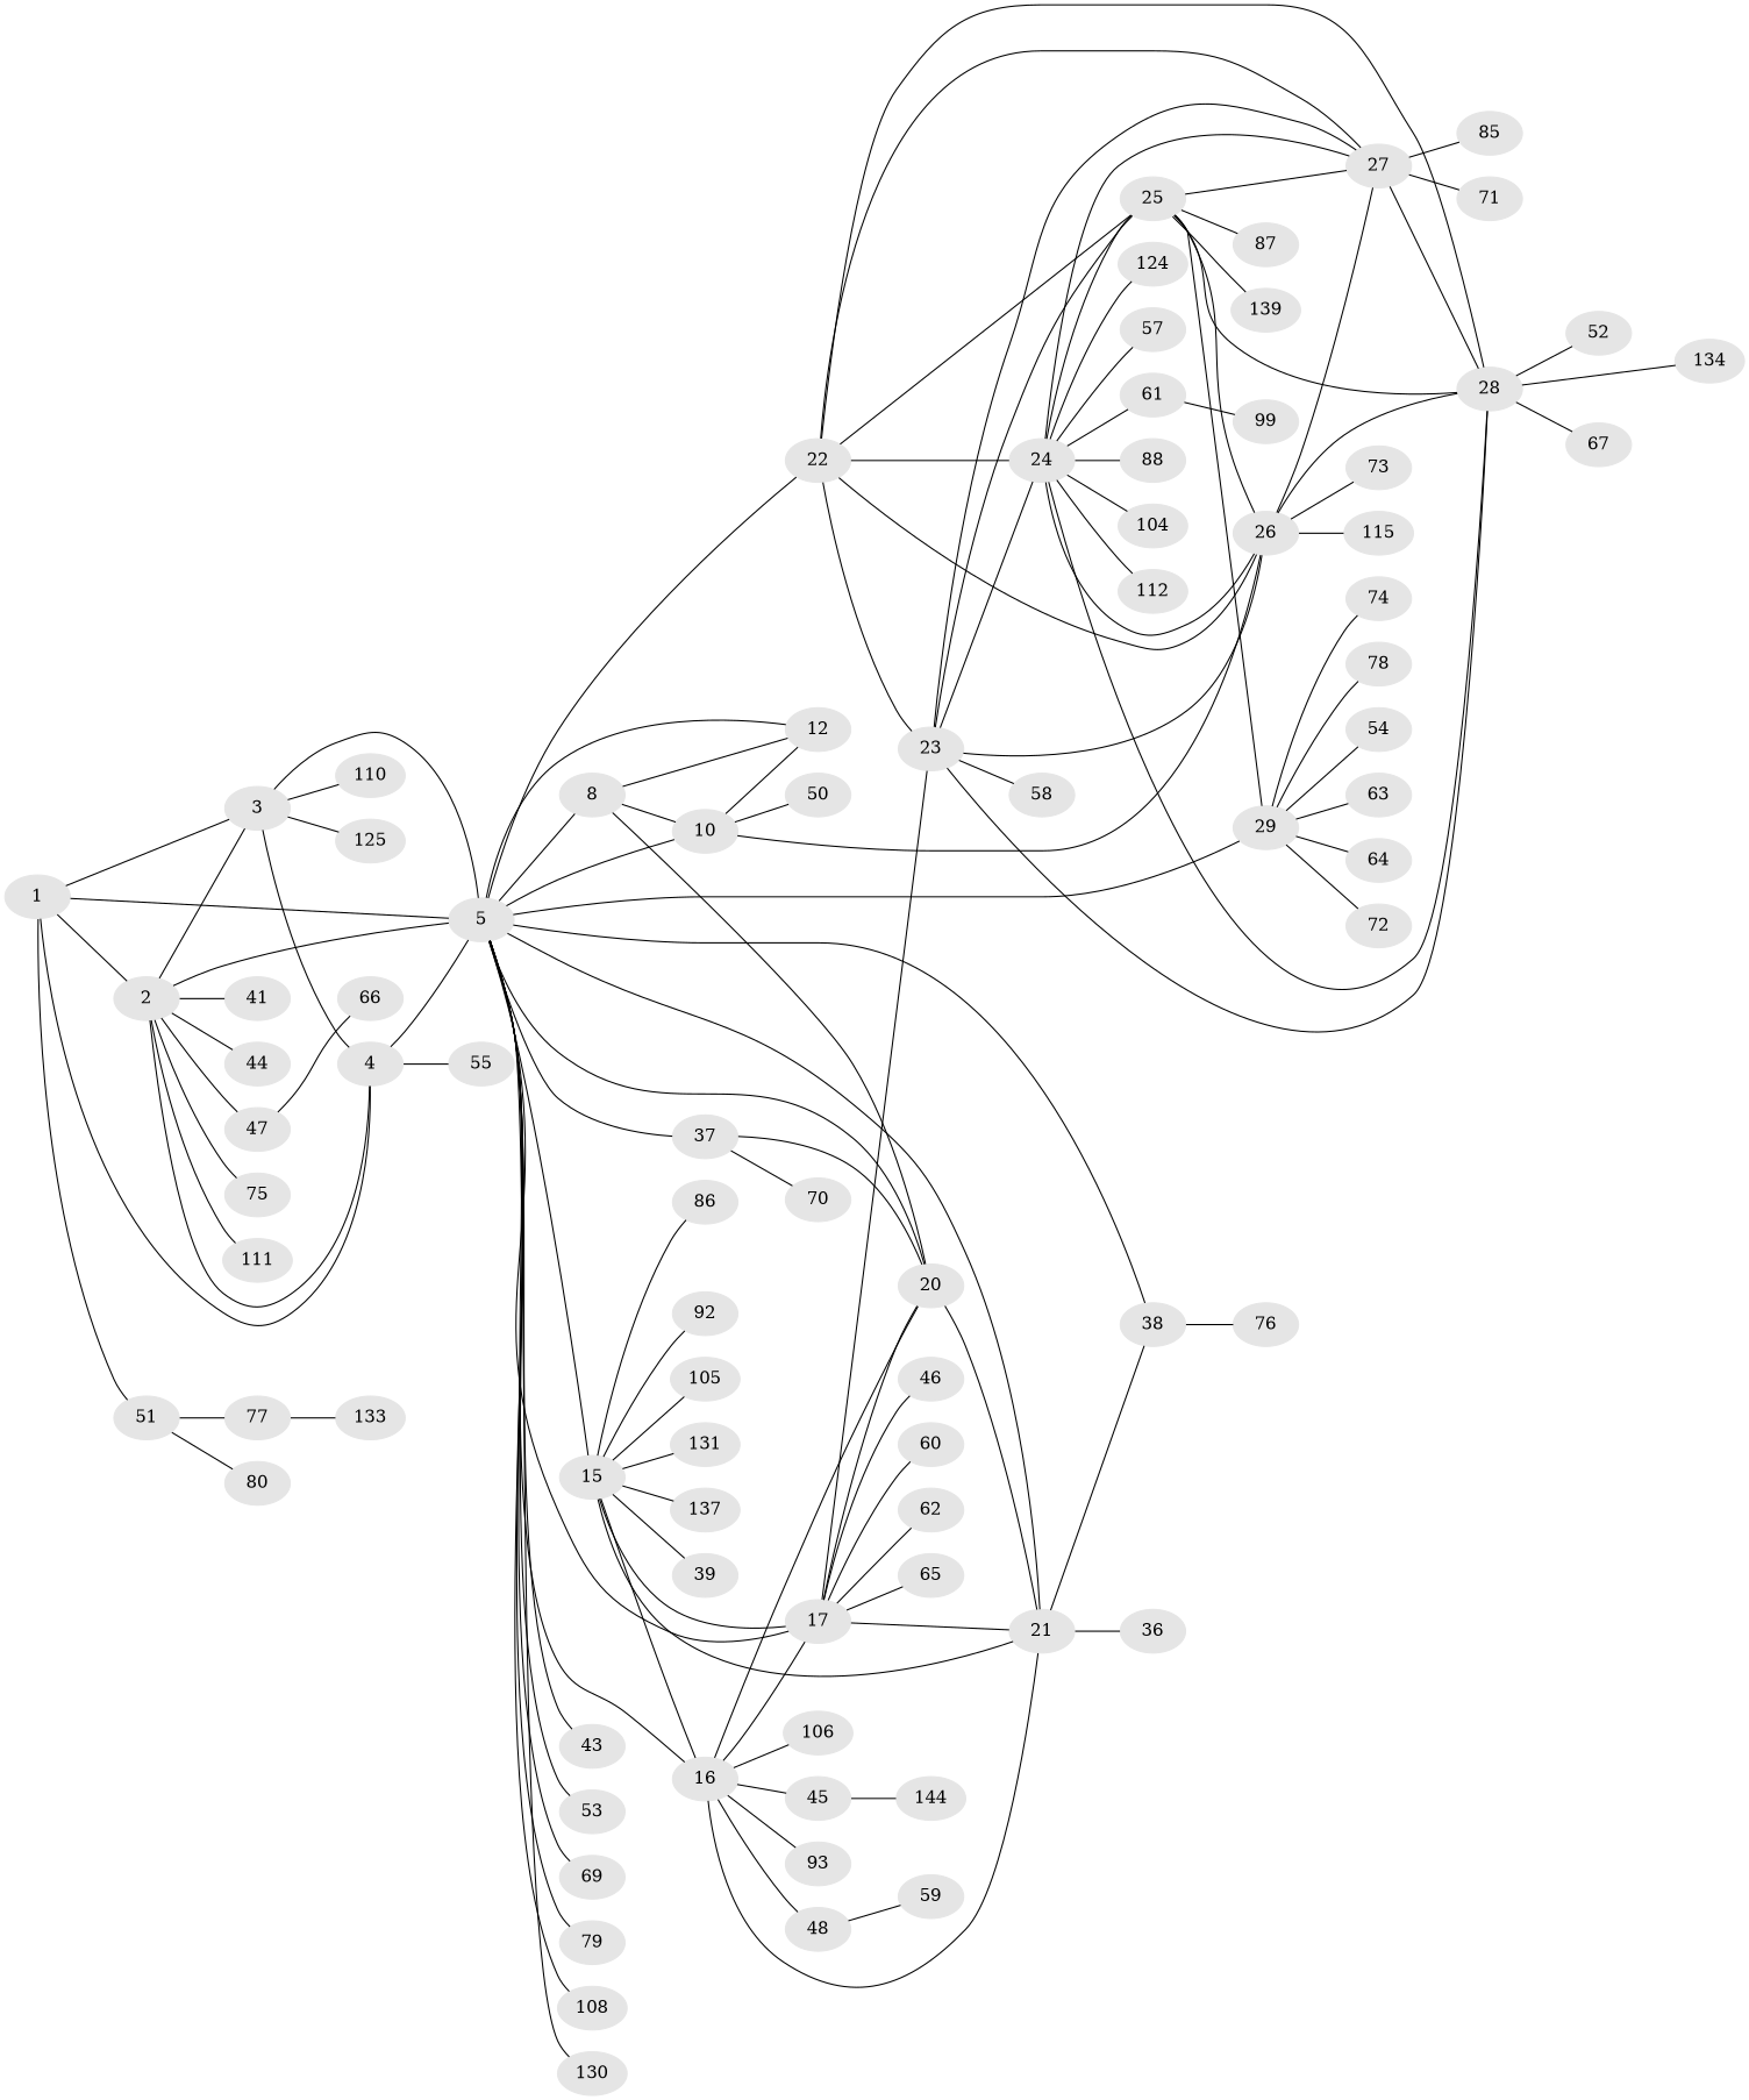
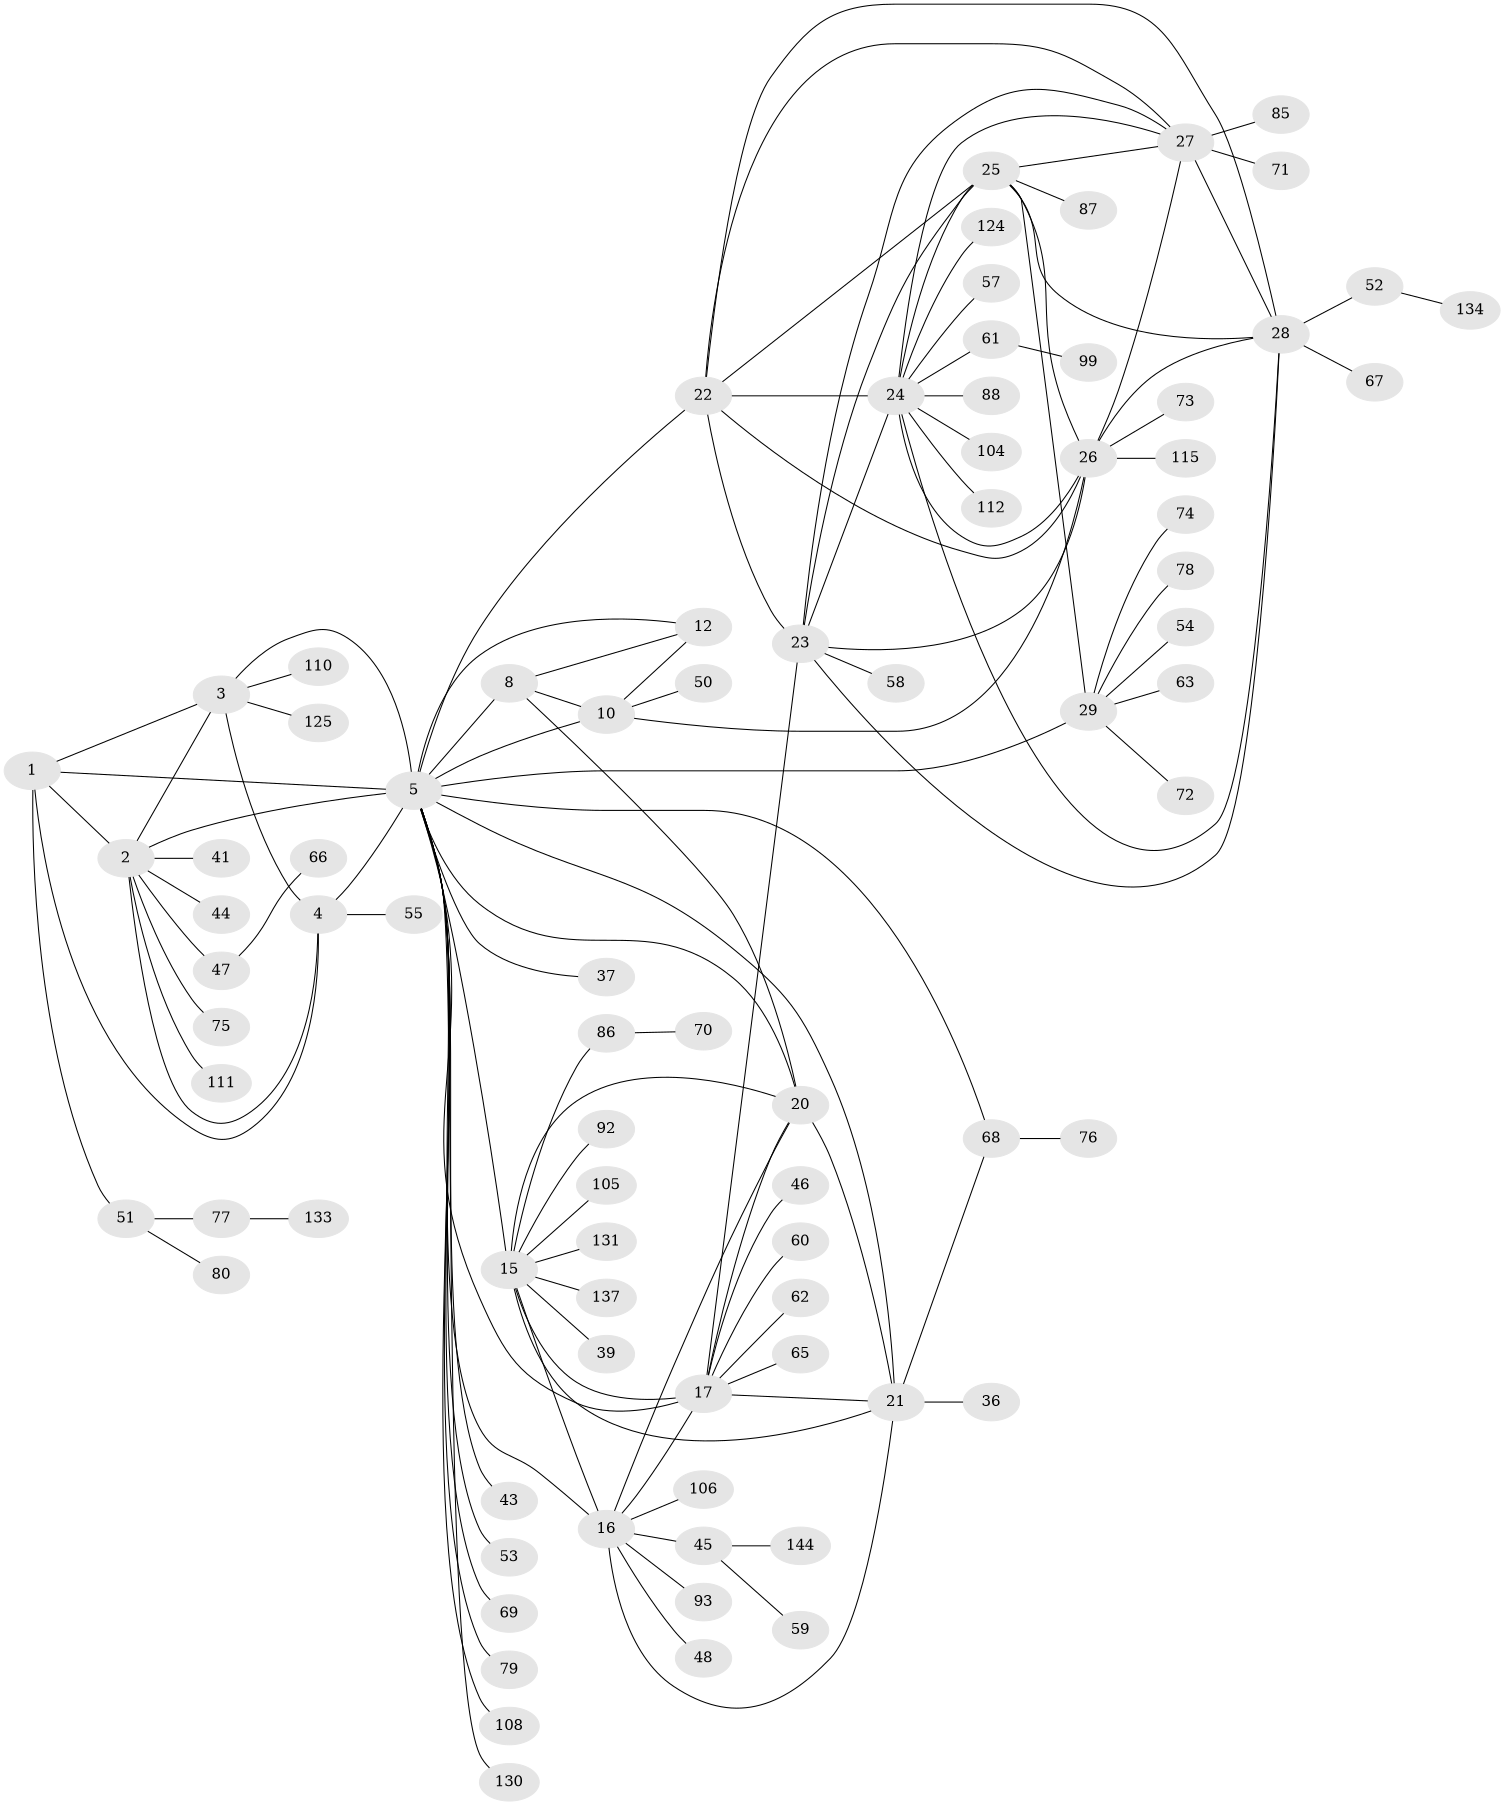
  graph {
    rankdir=LR
    node [color=gray90 style=filled]
    1
    2
    3
    4
    5 [super="+9+6+18+7"]
    51 [super="+113"]
    41
    44
    47
    75
    111
    110
    125
    55
    8 [super="+138+13"]
    10 [super="+11"]
    12 [super="+141"]
    15
    16
    17 [super="+68+81+19+120+121+118+96"]
    20 [super="+135+129+116"]
    21
    22
    29 [super="+32+33+30"]
    37
-   38
+   38 [label=68]
    43
    53
    69 [super="+128"]
    79
    108 [super="+122"]
    130
    77
    80
    66 [super="+82"]
    26
    50
    39
    86
    92
    105
    131
    137
    45
    48 [super="+97"]
    93
    106
    23 [super="+132+109+49"]
    46
    60
    62
    65
    36
    24
    25
    27
    28
    54
    63
-   64
    72 [super="+114"]
    74
    78
    70
    76
    73
    115
    144
    59 [super="+117"]
    58
    57
    61
    88
    104
    112
    124
    87
-   139
    71 [super="+119"]
    85
    52
    67
    134
    99
    133
    1 -- 2
    1 -- 3
    1 -- 4
    1 -- 5 [weight=3]
    1 -- 51
    2 -- 3
    2 -- 4
    2 -- 5 [weight=3]
    2 -- 41
    2 -- 44
    2 -- 47
    2 -- 75
    2 -- 111
    3 -- 4
    3 -- 5 [weight=3]
    3 -- 110
    3 -- 125
    4 -- 5 [weight=3]
    4 -- 55
    5 -- 8 [weight=4]
    5 -- 10 [weight=4]
    5 -- 12 [weight=2]
    5 -- 15
    5 -- 16
    5 -- 17 [weight=2]
    5 -- 20
    5 -- 21
    5 -- 22
    5 -- 29 [weight=3]
    5 -- 37
    5 -- 38
    5 -- 43
    5 -- 53
    5 -- 69
    5 -- 79
    5 -- 108
    5 -- 130
    51 -- 77
    51 -- 80
    47 -- 66
    8 -- 10 [weight=4]
    8 -- 12 [weight=2]
    8 -- 20
    10 -- 12 [weight=2]
    10 -- 26
    10 -- 50
    15 -- 16
    15 -- 17 [weight=2]
-   37 -- 20
+   15 -- 20
    15 -- 21
    15 -- 39
    15 -- 86
    15 -- 92
    15 -- 105
    15 -- 131
    15 -- 137
    16 -- 17 [weight=2]
    16 -- 20
    16 -- 21
    16 -- 45
    16 -- 48
    16 -- 93
    16 -- 106
    17 -- 20 [weight=2]
    17 -- 21 [weight=2]
    17 -- 23
    17 -- 46
    17 -- 60
    17 -- 62
    17 -- 65
    20 -- 21
    21 -- 38
    21 -- 36
    22 -- 26
    22 -- 23
    22 -- 24
    22 -- 25
    22 -- 27
    22 -- 28
    29 -- 54
    29 -- 63
-   29 -- 64
    29 -- 72
    29 -- 74
    29 -- 78
-   37 -- 70
+   86 -- 70
    38 -- 76
    77 -- 133
    26 -- 27
    26 -- 28
    26 -- 73
    26 -- 115
    45 -- 144
-   48 -- 59
+   45 -- 59
    23 -- 26
    23 -- 24
    23 -- 25
    23 -- 27
    23 -- 28
    23 -- 58
    24 -- 26
    24 -- 25
    24 -- 27
    24 -- 28
    24 -- 57
    24 -- 61
    24 -- 88
    24 -- 104
    24 -- 112
    24 -- 124
    25 -- 29
    25 -- 26
    25 -- 27
    25 -- 28
    25 -- 87
-   25 -- 139
    27 -- 28
    27 -- 71
    27 -- 85
    28 -- 52
    28 -- 67
-   28 -- 134
+   52 -- 134
    61 -- 99
  }
